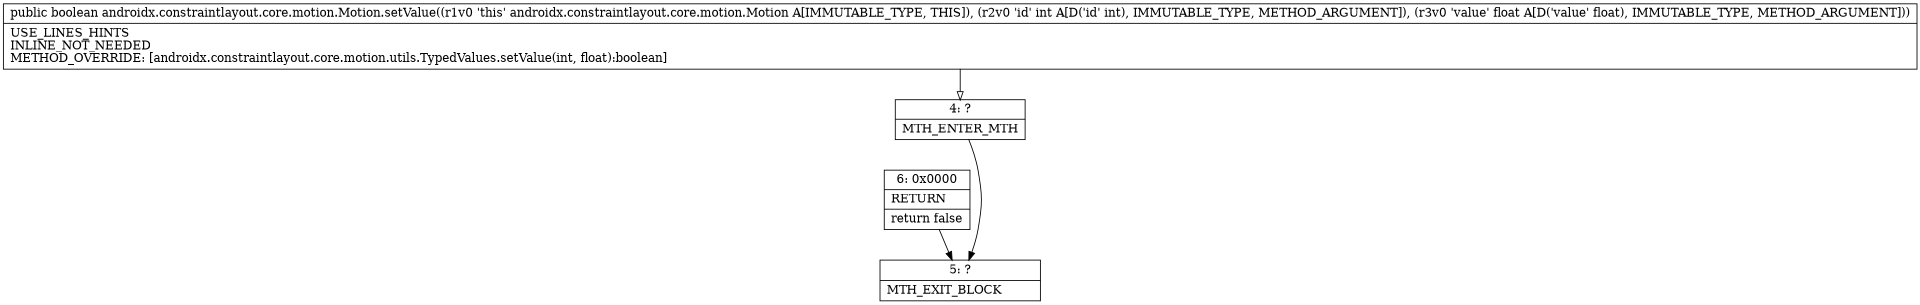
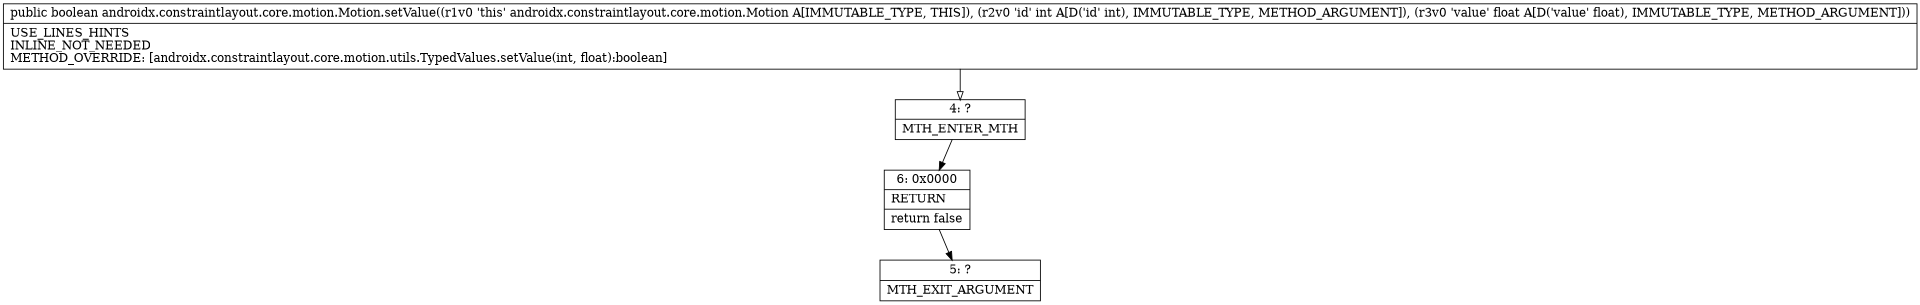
  digraph {
    node [shape=record]
    edge [arrowhead=normal]
    n1 [label="{4\:\ ?|MTH_ENTER_MTH\l}"]
    n2 [label="{6\:\ 0x0000|RETURN\l|return false\l}"]
-   n3 [label="{5\:\ ?|MTH_EXIT_BLOCK\l}"]
+   n3 [label="{5\:\ ?|MTH_EXIT_ARGUMENT\l}"]
    n4 [label="{public boolean androidx.constraintlayout.core.motion.Motion.setValue((r1v0 'this' androidx.constraintlayout.core.motion.Motion A[IMMUTABLE_TYPE, THIS]), (r2v0 'id' int A[D('id' int), IMMUTABLE_TYPE, METHOD_ARGUMENT]), (r3v0 'value' float A[D('value' float), IMMUTABLE_TYPE, METHOD_ARGUMENT]))  | USE_LINES_HINTS\lINLINE_NOT_NEEDED\lMETHOD_OVERRIDE: [androidx.constraintlayout.core.motion.utils.TypedValues.setValue(int, float):boolean]\l}"]
-   n1 -> n3
+   n1 -> n2
    n2 -> n3
    n4 -> n1 [arrowhead=onormal]
  }
